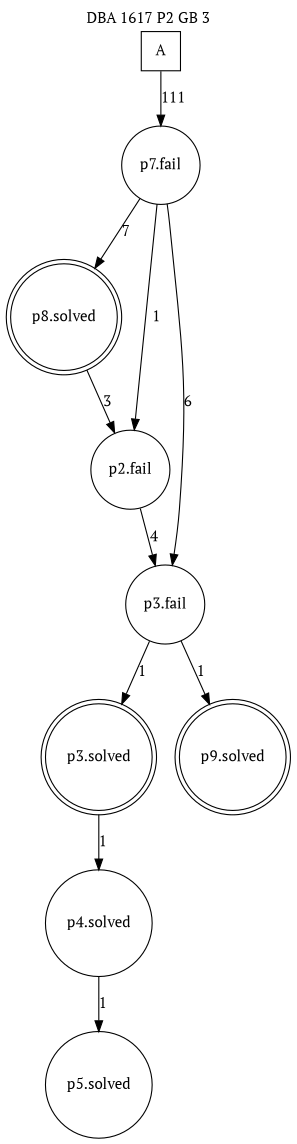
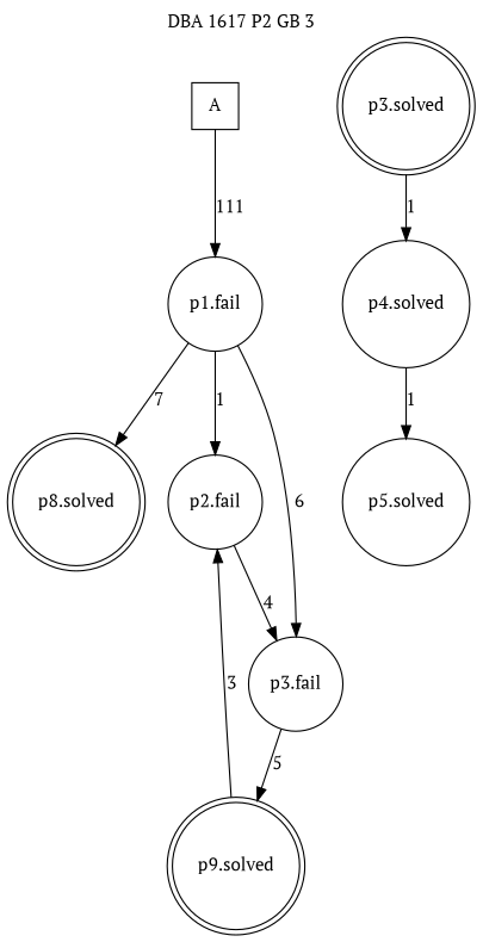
  digraph {
    fontname="PT Serif"
    label=" DBA 1617 P2 GB 3 "
    labelloc=tl
    rankdir=TB
    node [fontname="PT Serif" shape=circle]
    edge [fontname="PT Serif"]
    n1 [label=A shape=square]
-   n2 [label="p7.fail"]
+   n2 [label="p1.fail"]
    n3 [label="p8.solved" shape=doublecircle]
    n4 [label="p2.fail"]
    n5 [label="p3.fail"]
    n6 [label="p3.solved" shape=doublecircle]
    n7 [label="p9.solved" shape=doublecircle]
    n8 [label="p4.solved"]
    n9 [label="p5.solved"]
    n1 -> n2 [label=111]
    n2 -> n3 [label=7]
    n2 -> n4 [label=1]
    n2 -> n5 [label=6]
-   n3 -> n4 [label=3]
+   n7 -> n4 [label=3]
    n4 -> n5 [label=4]
-   n5 -> n6 [label=1]
-   n5 -> n7 [label=1]
+   n5 -> n7 [label=5]
    n6 -> n8 [label=1]
    n8 -> n9 [label=1]
  }
